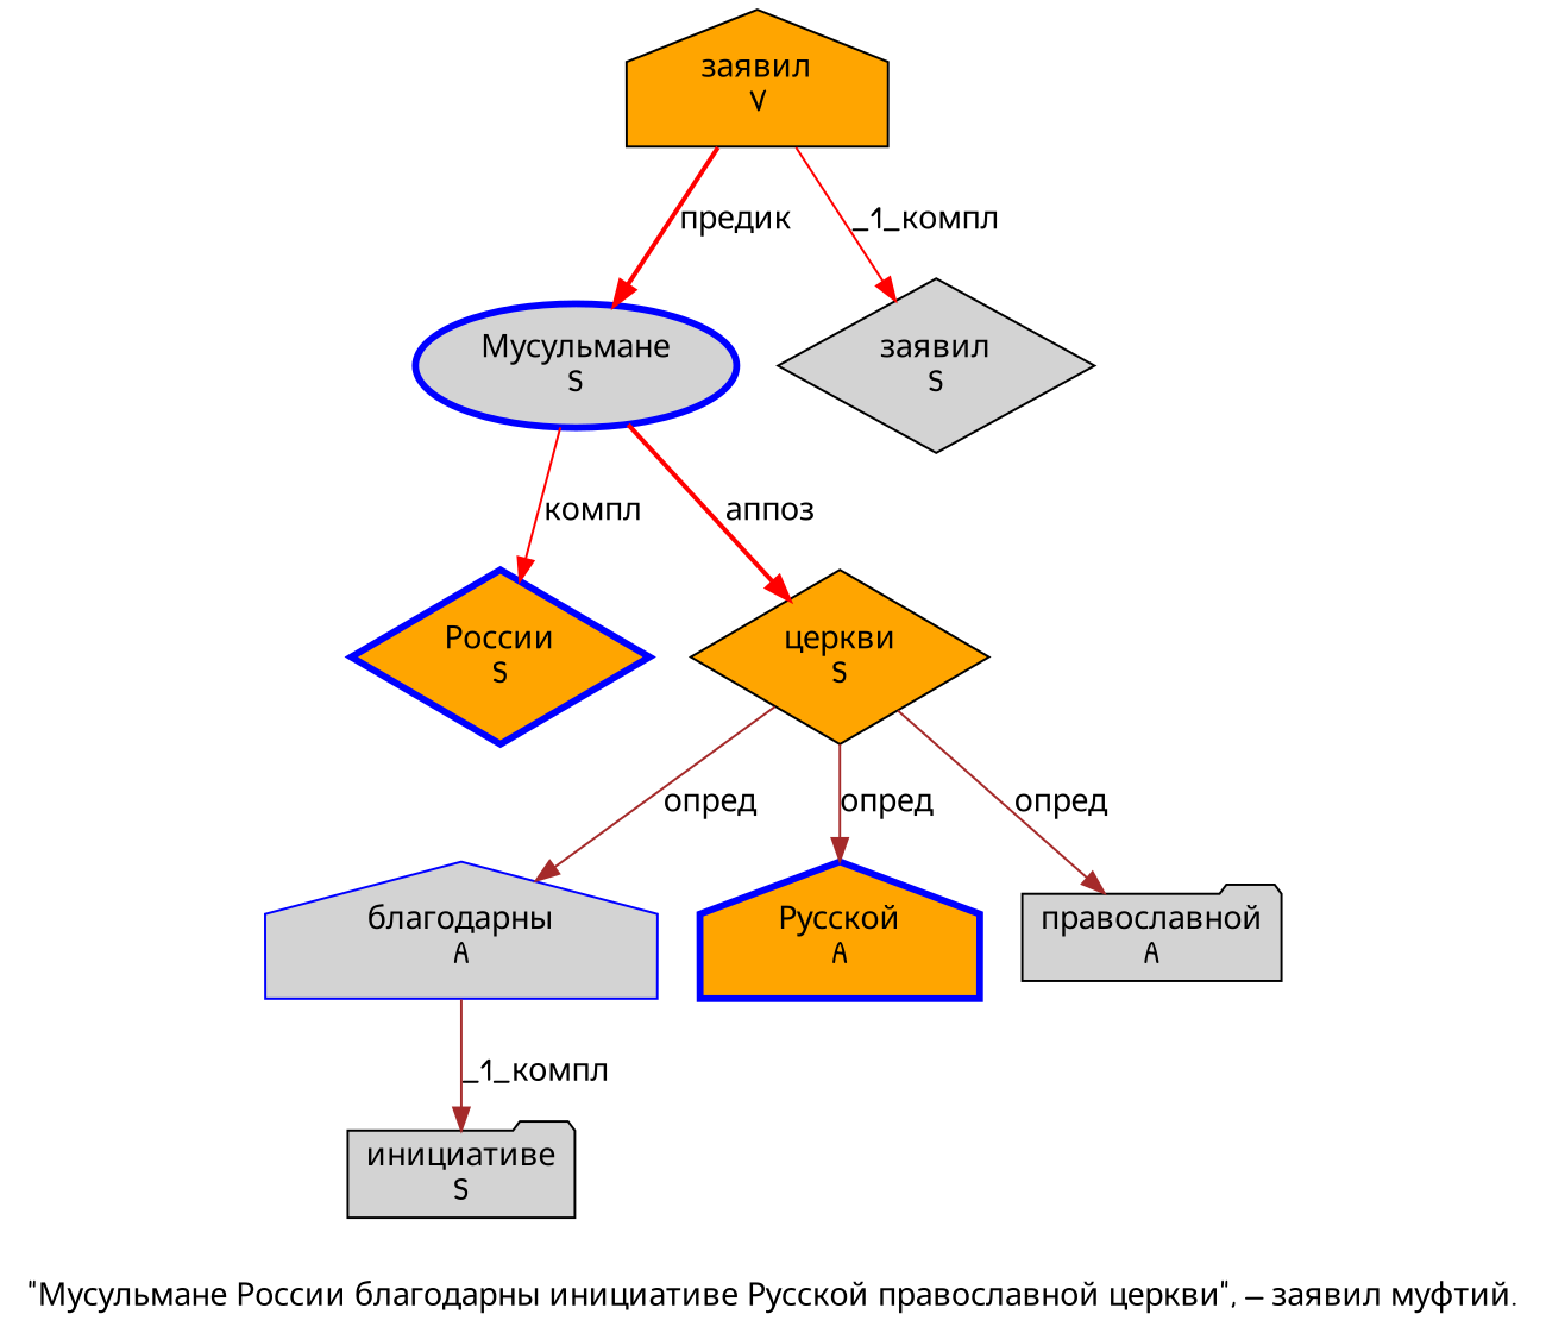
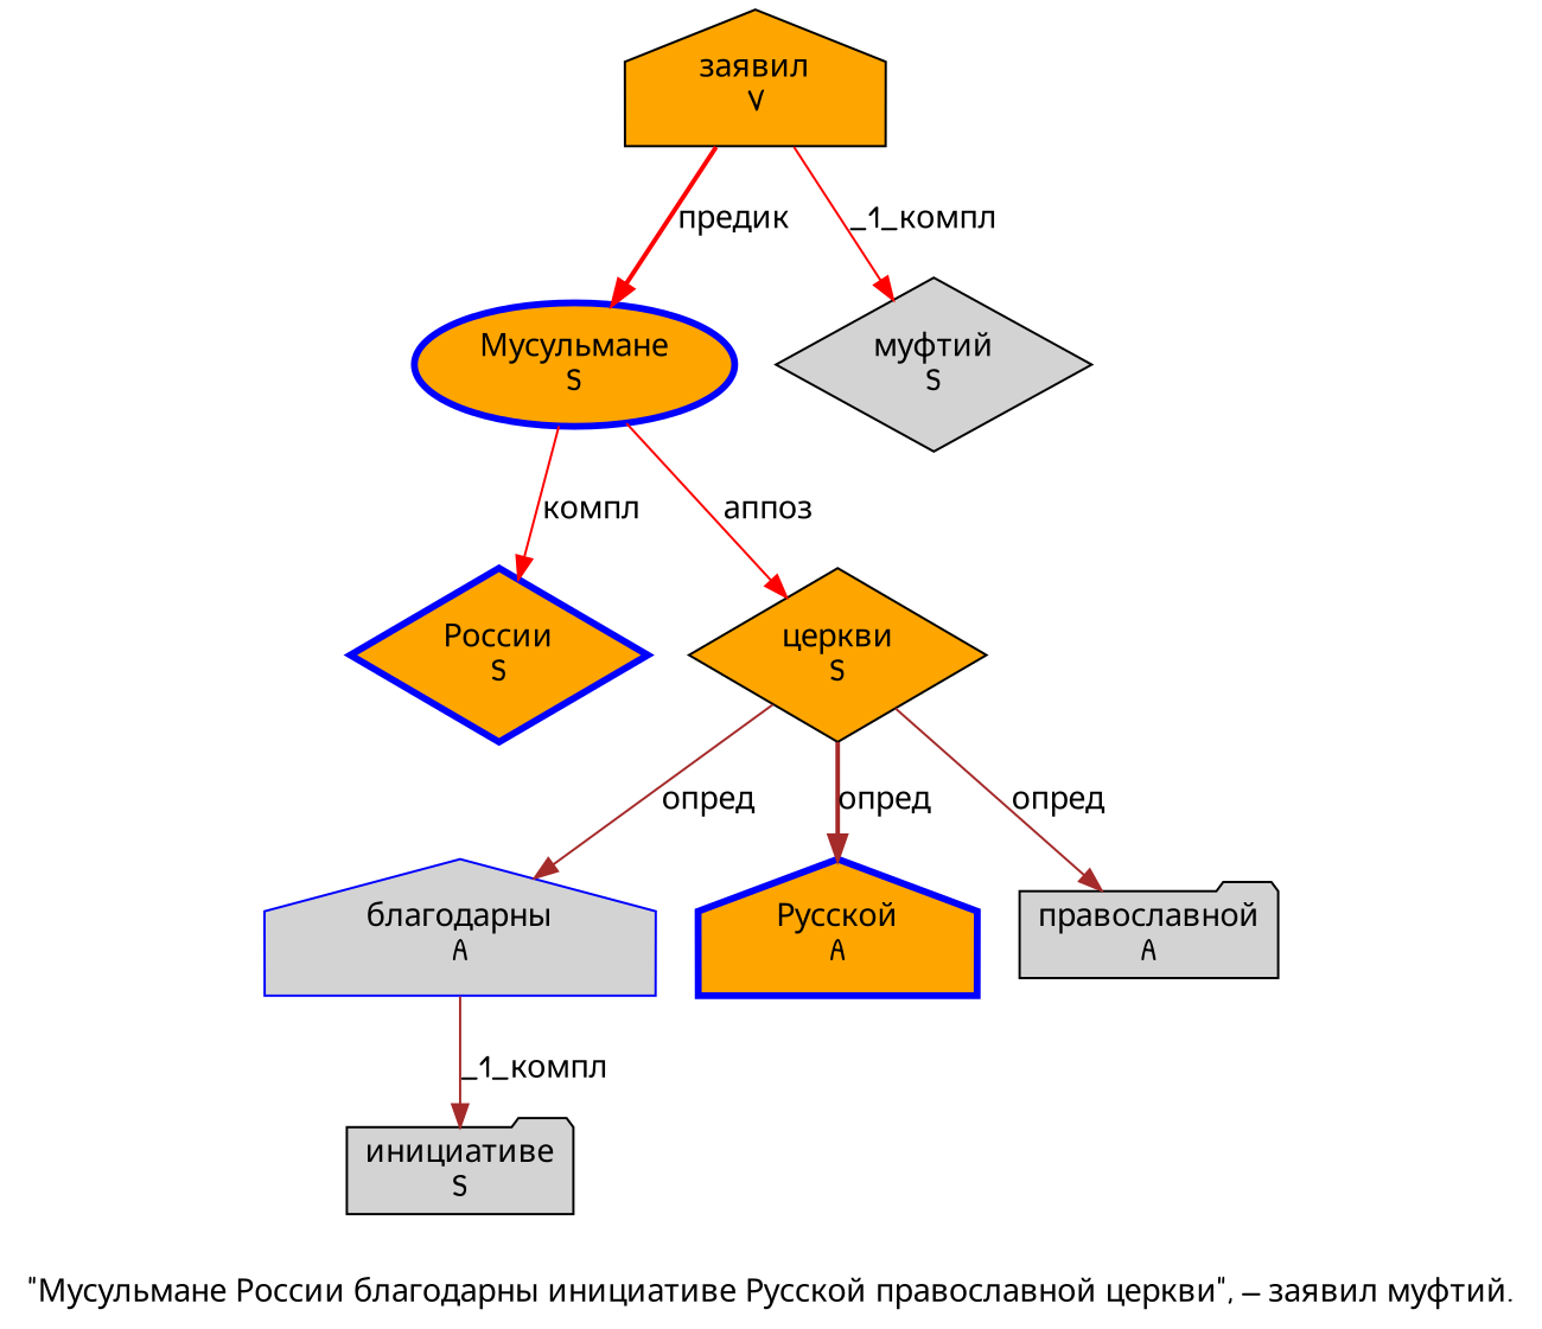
  digraph {
    fontname="Patrick Hand"
    label="\"Мусульмане России благодарны инициативе Русской православной церкви\", — заявил муфтий."
    node [fillcolor=orange fontname="Patrick Hand" penwidth=1 shape=diamond style=filled]
    edge [color=red fontname="Patrick Hand" style=solid]
-   n1 [color=blue fillcolor=lightgrey label="Мусульмане\nS" penwidth=3 shape=ellipse]
+   n1 [color=blue label="Мусульмане\nS" penwidth=3 shape=ellipse]
    n2 [color=blue label="России\nS" penwidth=3]
    n3 [label="церкви\nS"]
    n4 [color=blue fillcolor=lightgrey label="благодарны\nA" shape=house]
    n5 [color=blue label="Русской\nA" penwidth=3 shape=house]
    n6 [fillcolor=lightgrey label="православной\nA" shape=folder]
    n7 [fillcolor=lightgrey label="инициативе\nS" shape=folder]
    n8 [label="заявил\nV" shape=house]
-   n9 [fillcolor=lightgrey label="заявил\nS"]
+   n9 [fillcolor=lightgrey label="муфтий\nS"]
    n1 -> n2 [label="компл"]
-   n1 -> n3 [label="аппоз" style=bold]
+   n1 -> n3 [label="аппоз"]
    n3 -> n4 [color=brown label="опред"]
-   n3 -> n5 [color=brown label="опред"]
+   n3 -> n5 [color=brown label="опред" style=bold]
    n3 -> n6 [color=brown label="опред"]
    n4 -> n7 [color=brown label="_1_компл"]
    n8 -> n1 [label="предик" style=bold]
    n8 -> n9 [label="_1_компл"]
  }
